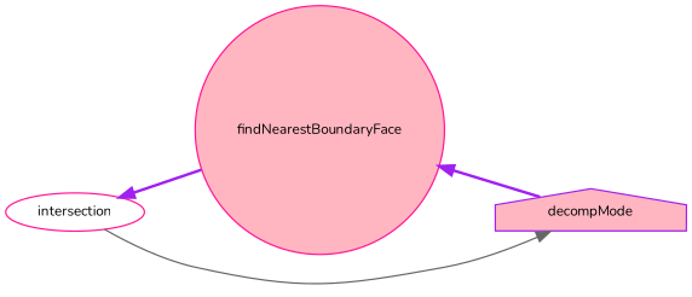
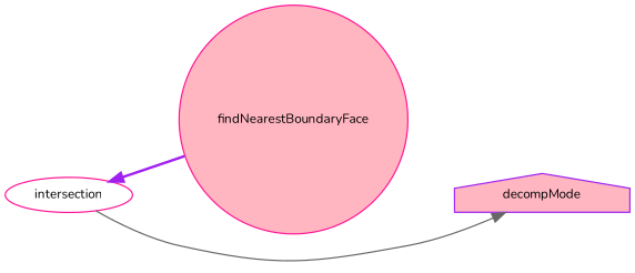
  digraph {
    fontname=Nunito
    rankdir=LR
    node [color=deeppink fillcolor=lightpink fontname=Nunito fontsize=10 style=filled]
    edge [color=purple dir=back fontname=Nunito fontsize=10 labelfontname=Helvetica labelfontsize=10 style=bold]
    n1 [fillcolor=white fontcolor=black height=0.2 label=intersection shape=ellipse width=0.4]
    n2 [height=0.2 label=findNearestBoundaryFace shape=circle width=0.4]
    n3 [color=purple height=0.2 label=decompMode shape=house width=0.4]
    n1 -> n2
-   n2 -> n3
    n3 -> n1 [color=gray40 style=solid]
  }
